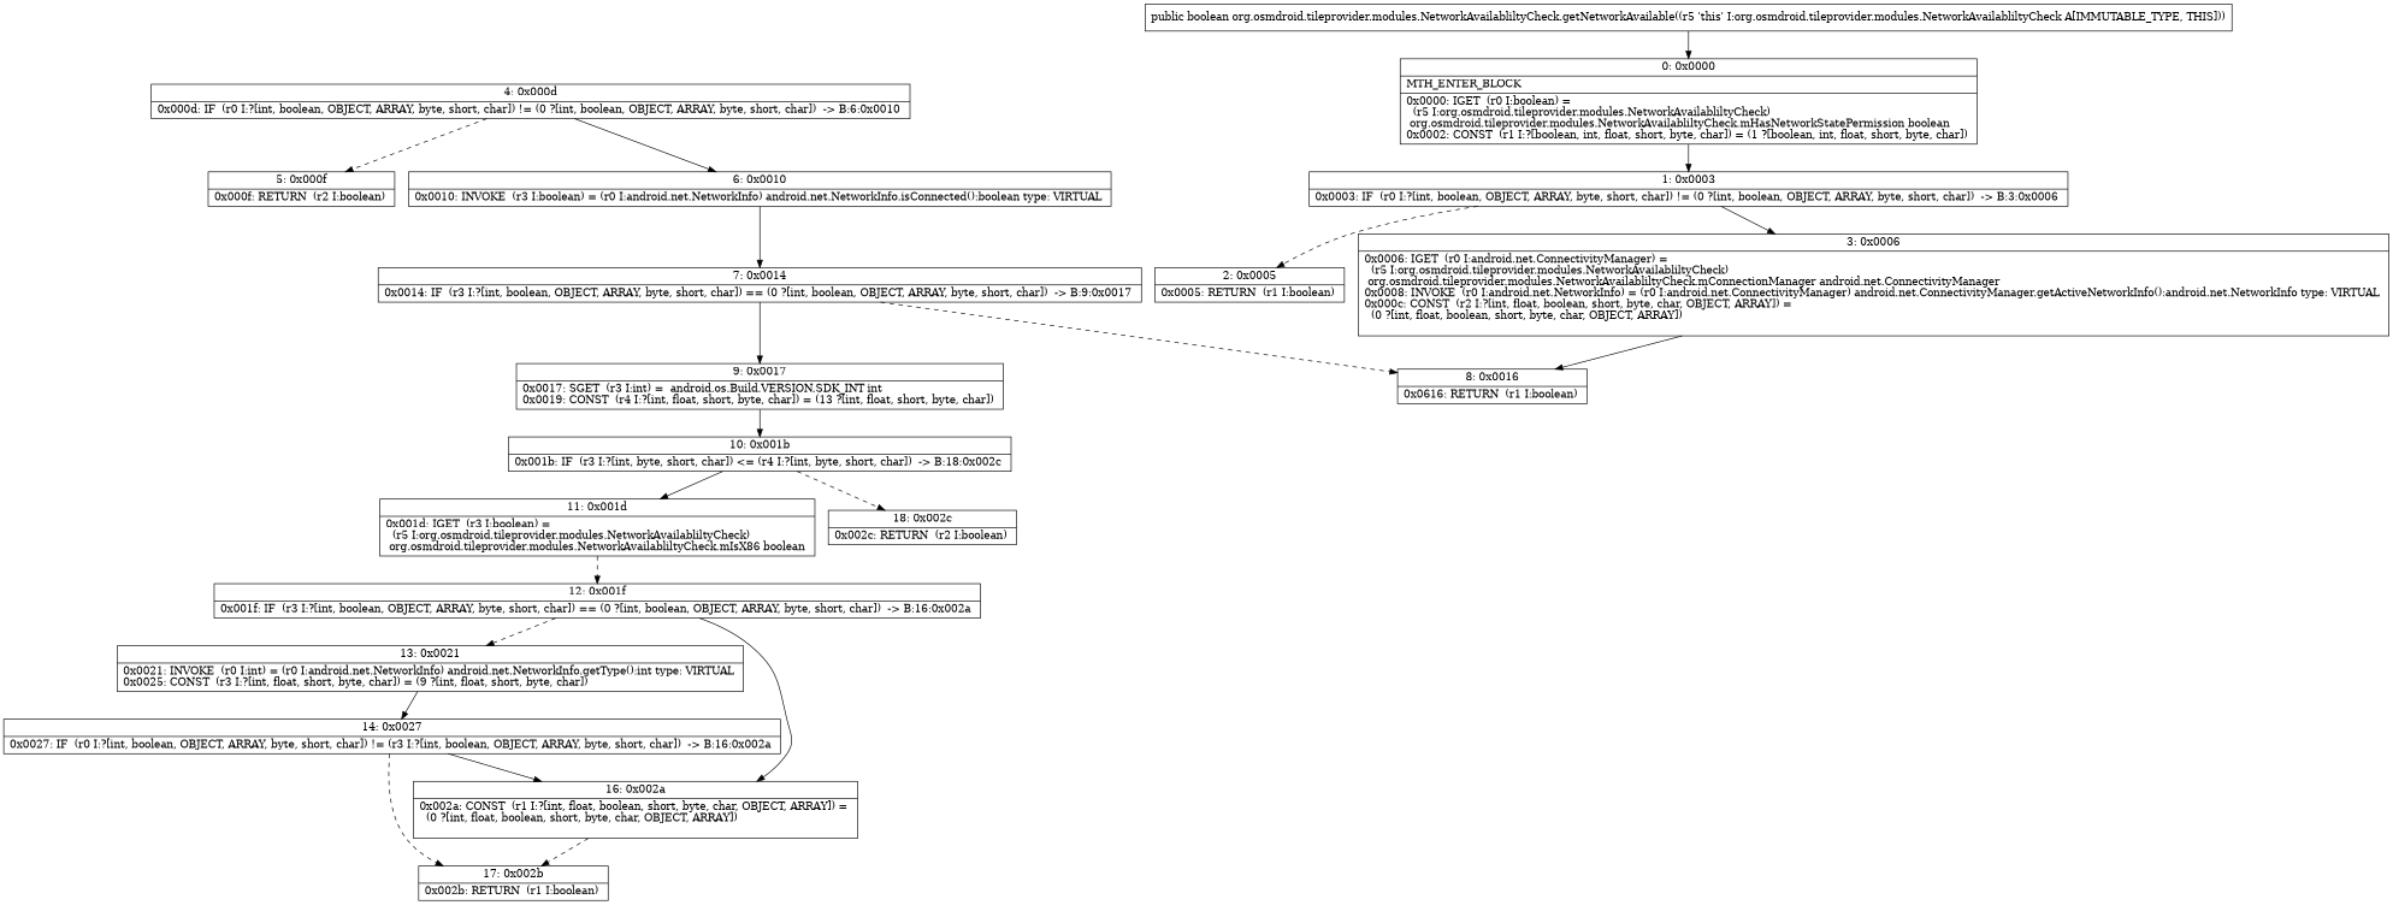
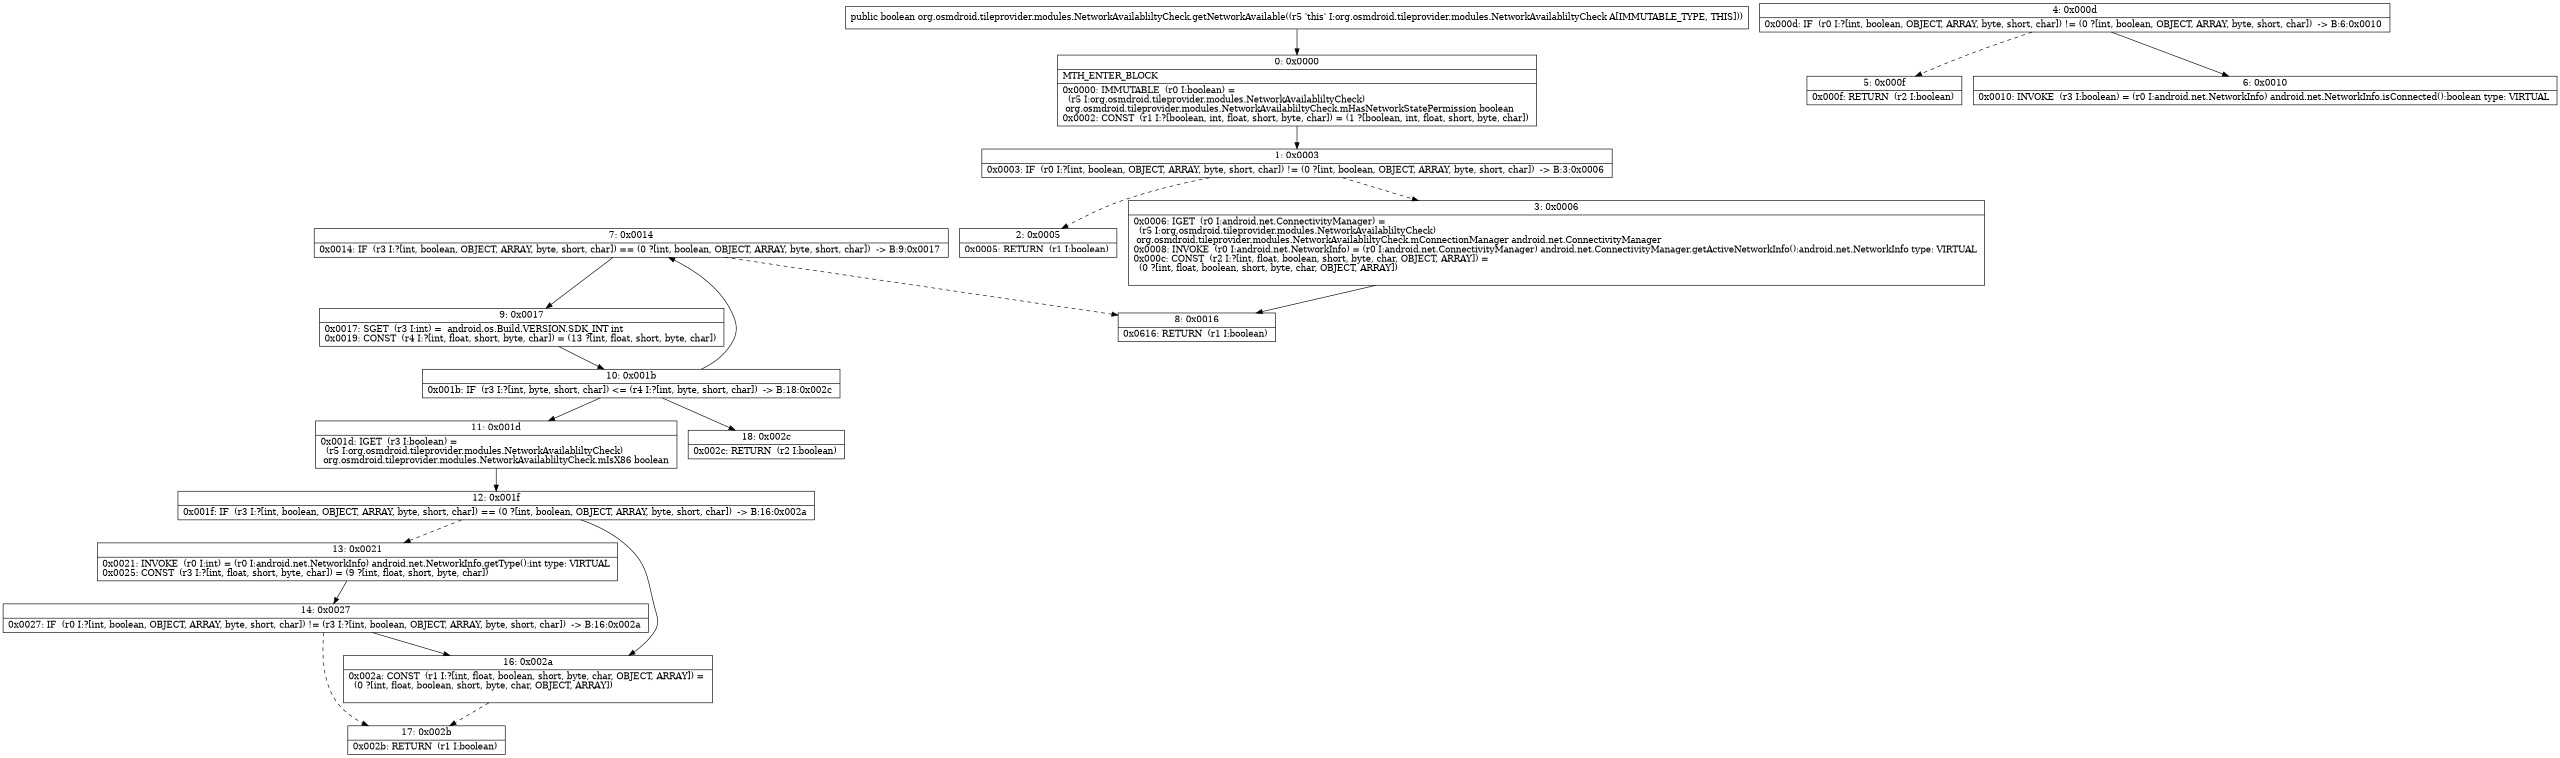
  digraph {
    node [shape=record]
-   n1 [label="{0\:\ 0x0000|MTH_ENTER_BLOCK\l|0x0000: IGET  (r0 I:boolean) = \l  (r5 I:org.osmdroid.tileprovider.modules.NetworkAvailabliltyCheck)\l org.osmdroid.tileprovider.modules.NetworkAvailabliltyCheck.mHasNetworkStatePermission boolean \l0x0002: CONST  (r1 I:?[boolean, int, float, short, byte, char]) = (1 ?[boolean, int, float, short, byte, char]) \l}"]
+   n1 [label="{0\:\ 0x0000|MTH_ENTER_BLOCK\l|0x0000: IMMUTABLE  (r0 I:boolean) = \l  (r5 I:org.osmdroid.tileprovider.modules.NetworkAvailabliltyCheck)\l org.osmdroid.tileprovider.modules.NetworkAvailabliltyCheck.mHasNetworkStatePermission boolean \l0x0002: CONST  (r1 I:?[boolean, int, float, short, byte, char]) = (1 ?[boolean, int, float, short, byte, char]) \l}"]
    n2 [label="{1\:\ 0x0003|0x0003: IF  (r0 I:?[int, boolean, OBJECT, ARRAY, byte, short, char]) != (0 ?[int, boolean, OBJECT, ARRAY, byte, short, char])  \-\> B:3:0x0006 \l}"]
    n3 [label="{2\:\ 0x0005|0x0005: RETURN  (r1 I:boolean) \l}"]
    n4 [label="{3\:\ 0x0006|0x0006: IGET  (r0 I:android.net.ConnectivityManager) = \l  (r5 I:org.osmdroid.tileprovider.modules.NetworkAvailabliltyCheck)\l org.osmdroid.tileprovider.modules.NetworkAvailabliltyCheck.mConnectionManager android.net.ConnectivityManager \l0x0008: INVOKE  (r0 I:android.net.NetworkInfo) = (r0 I:android.net.ConnectivityManager) android.net.ConnectivityManager.getActiveNetworkInfo():android.net.NetworkInfo type: VIRTUAL \l0x000c: CONST  (r2 I:?[int, float, boolean, short, byte, char, OBJECT, ARRAY]) = \l  (0 ?[int, float, boolean, short, byte, char, OBJECT, ARRAY])\l \l}"]
    n5 [label="{8\:\ 0x0016|0x0616: RETURN  (r1 I:boolean) \l}"]
    n6 [label="{4\:\ 0x000d|0x000d: IF  (r0 I:?[int, boolean, OBJECT, ARRAY, byte, short, char]) != (0 ?[int, boolean, OBJECT, ARRAY, byte, short, char])  \-\> B:6:0x0010 \l}"]
    n7 [label="{5\:\ 0x000f|0x000f: RETURN  (r2 I:boolean) \l}"]
    n8 [label="{6\:\ 0x0010|0x0010: INVOKE  (r3 I:boolean) = (r0 I:android.net.NetworkInfo) android.net.NetworkInfo.isConnected():boolean type: VIRTUAL \l}"]
    n9 [label="{7\:\ 0x0014|0x0014: IF  (r3 I:?[int, boolean, OBJECT, ARRAY, byte, short, char]) == (0 ?[int, boolean, OBJECT, ARRAY, byte, short, char])  \-\> B:9:0x0017 \l}"]
    n10 [label="{9\:\ 0x0017|0x0017: SGET  (r3 I:int) =  android.os.Build.VERSION.SDK_INT int \l0x0019: CONST  (r4 I:?[int, float, short, byte, char]) = (13 ?[int, float, short, byte, char]) \l}"]
    n11 [label="{10\:\ 0x001b|0x001b: IF  (r3 I:?[int, byte, short, char]) \<= (r4 I:?[int, byte, short, char])  \-\> B:18:0x002c \l}"]
    n12 [label="{11\:\ 0x001d|0x001d: IGET  (r3 I:boolean) = \l  (r5 I:org.osmdroid.tileprovider.modules.NetworkAvailabliltyCheck)\l org.osmdroid.tileprovider.modules.NetworkAvailabliltyCheck.mIsX86 boolean \l}"]
    n13 [label="{18\:\ 0x002c|0x002c: RETURN  (r2 I:boolean) \l}"]
    n14 [label="{12\:\ 0x001f|0x001f: IF  (r3 I:?[int, boolean, OBJECT, ARRAY, byte, short, char]) == (0 ?[int, boolean, OBJECT, ARRAY, byte, short, char])  \-\> B:16:0x002a \l}"]
    n15 [label="{13\:\ 0x0021|0x0021: INVOKE  (r0 I:int) = (r0 I:android.net.NetworkInfo) android.net.NetworkInfo.getType():int type: VIRTUAL \l0x0025: CONST  (r3 I:?[int, float, short, byte, char]) = (9 ?[int, float, short, byte, char]) \l}"]
    n16 [label="{16\:\ 0x002a|0x002a: CONST  (r1 I:?[int, float, boolean, short, byte, char, OBJECT, ARRAY]) = \l  (0 ?[int, float, boolean, short, byte, char, OBJECT, ARRAY])\l \l}"]
    n17 [label="{14\:\ 0x0027|0x0027: IF  (r0 I:?[int, boolean, OBJECT, ARRAY, byte, short, char]) != (r3 I:?[int, boolean, OBJECT, ARRAY, byte, short, char])  \-\> B:16:0x002a \l}"]
    n18 [label="{17\:\ 0x002b|0x002b: RETURN  (r1 I:boolean) \l}"]
    n19 [label="{public boolean org.osmdroid.tileprovider.modules.NetworkAvailabliltyCheck.getNetworkAvailable((r5 'this' I:org.osmdroid.tileprovider.modules.NetworkAvailabliltyCheck A[IMMUTABLE_TYPE, THIS])) }"]
    n1 -> n2
    n2 -> n3 [style=dashed]
-   n2 -> n4
+   n2 -> n4 [style=dashed]
    n4 -> n5
    n6 -> n7 [style=dashed]
    n6 -> n8
-   n8 -> n9
+   n11 -> n9
    n9 -> n5 [style=dashed]
    n9 -> n10
    n10 -> n11
    n11 -> n12 [style=solid]
-   n11 -> n13 [style=dashed]
-   n12 -> n14 [style=dashed]
+   n11 -> n13
+   n12 -> n14
    n14 -> n15 [style=dashed]
    n14 -> n16
    n15 -> n17
    n16 -> n18 [style=dashed]
    n17 -> n16
    n17 -> n18 [style=dashed]
    n19 -> n1
  }
